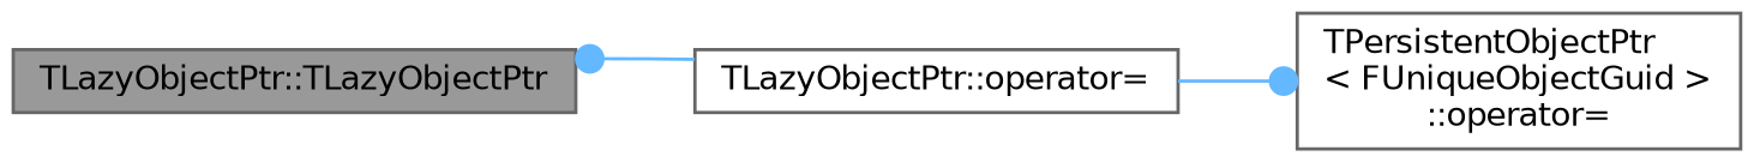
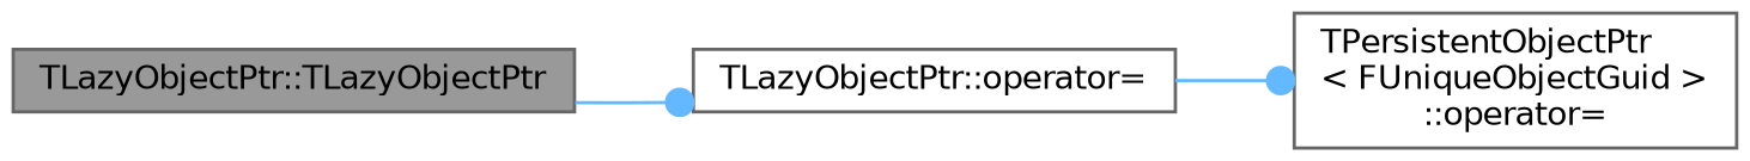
  digraph {
    rankdir=LR
    node [color=grey40 fillcolor=white fontname=Helvetica fontsize=10 shape=box style=filled]
    edge [arrowhead=dot color=steelblue1 fontname=Helvetica fontsize=10 labelfontname=Helvetica labelfontsize=10 style=solid]
    n1 [color=gray40 fillcolor=grey60 fontcolor=black height=0.2 label="TLazyObjectPtr::TLazyObjectPtr" width=0.4]
    n2 [height=0.2 label="TLazyObjectPtr::operator=" width=0.4]
    n3 [height=0.2 label="TPersistentObjectPtr\l\< FUniqueObjectGuid \>\l::operator=" width=0.4]
-   n2 -> n1
+   n1 -> n2
    n2 -> n3
  }
